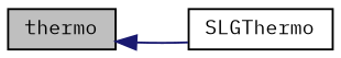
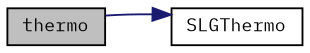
  digraph {
    rankdir=LR
    fontname="IBM Plex Mono"
    node [color=black fontname="IBM Plex Mono" fontsize=10 shape=record]
    n1 [fillcolor=grey75 fontcolor=black height=0.2 label=thermo style=filled width=0.4]
    n2 [height=0.2 label=SLGThermo width=0.4]
-   n1 -> n2 [color=midnightblue dir=back fontname="IBM Plex Mono" fontsize=10 labelfontname=Helvetica labelfontsize=10 style=solid]
+   n2 -> n1 [color=midnightblue dir=back fontname="IBM Plex Mono" fontsize=10 labelfontname=Helvetica labelfontsize=10 style=solid]
  }
